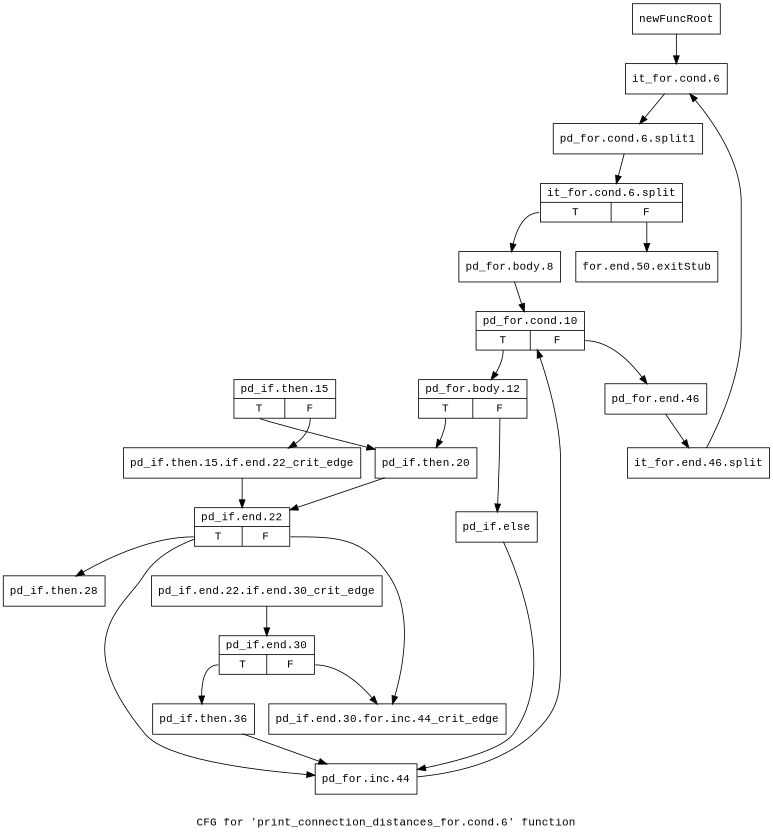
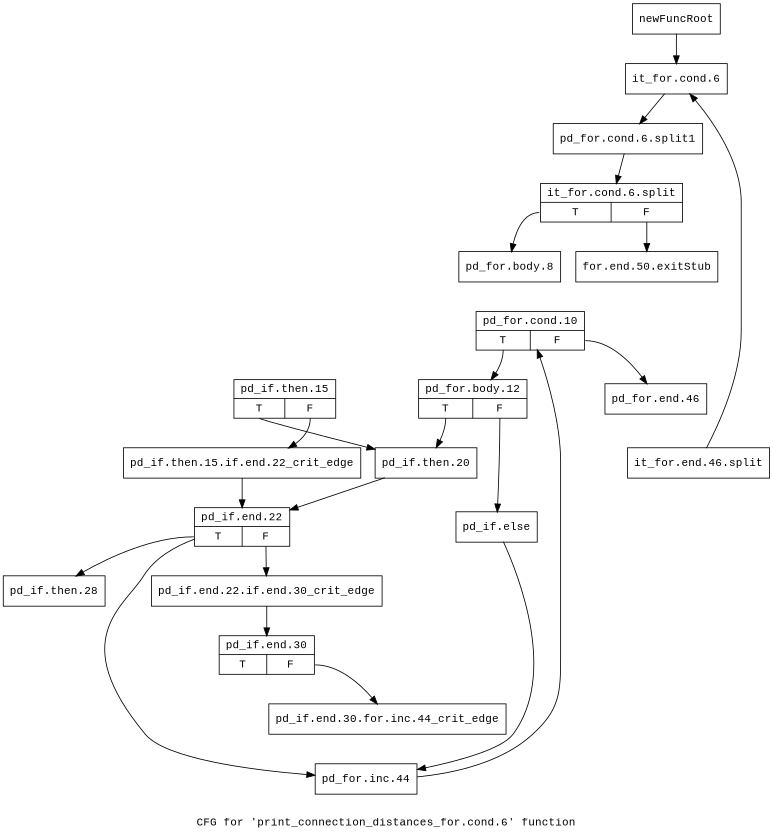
  digraph {
    fontname="Liberation Mono"
    label="CFG for 'print_connection_distances_for.cond.6' function"
    node [fontname="Liberation Mono" shape=record]
    edge [fontname="Liberation Mono"]
    n1 [label="{newFuncRoot}"]
    n2 [label="{it_for.cond.6}"]
    n3 [label="{pd_for.cond.6.split1}"]
    n4 [label="{it_for.cond.6.split|{<s0>T|<s1>F}}"]
    n5 [label="{for.end.50.exitStub}"]
    n6 [label="{pd_for.body.8}"]
    n7 [label="{pd_for.cond.10|{<s0>T|<s1>F}}"]
    n8 [label="{pd_for.body.12|{<s0>T|<s1>F}}"]
    n9 [label="{pd_for.end.46}"]
    n10 [label="{pd_if.else}"]
    n11 [label="{pd_if.then.20}"]
    n12 [label="{it_for.end.46.split}"]
    n13 [label="{pd_if.then.15|{<s0>T|<s1>F}}"]
    n14 [label="{pd_if.then.15.if.end.22_crit_edge}"]
    n15 [label="{pd_for.inc.44}"]
    n16 [label="{pd_if.end.22|{<s0>T|<s1>F}}"]
    n17 [label="{pd_if.then.28}"]
    n18 [label="{pd_if.end.22.if.end.30_crit_edge}"]
    n19 [label="{pd_if.end.30|{<s0>T|<s1>F}}"]
-   n20 [label="{pd_if.then.36}"]
    n21 [label="{pd_if.end.30.for.inc.44_crit_edge}"]
    n1 -> n2
    n2 -> n3
    n3 -> n4
    n4 -> n5 [tailport=s1]
    n4 -> n6 [tailport=s0]
-   n6 -> n7
    n7 -> n8 [tailport=s0]
    n7 -> n9 [tailport=s1]
    n8 -> n10 [tailport=s1]
    n8 -> n11 [tailport=s0]
-   n9 -> n12
    n10 -> n15
    n11 -> n16
    n12 -> n2
    n13 -> n11 [tailport=s0]
    n13 -> n14 [tailport=s1]
    n14 -> n16
    n15 -> n7
    n16 -> n15
    n16 -> n17 [tailport=s0]
-   n16 -> n21 [tailport=s1]
+   n16 -> n18 [tailport=s1]
    n18 -> n19
-   n19 -> n20 [tailport=s0]
    n19 -> n21 [tailport=s1]
-   n20 -> n15
  }
